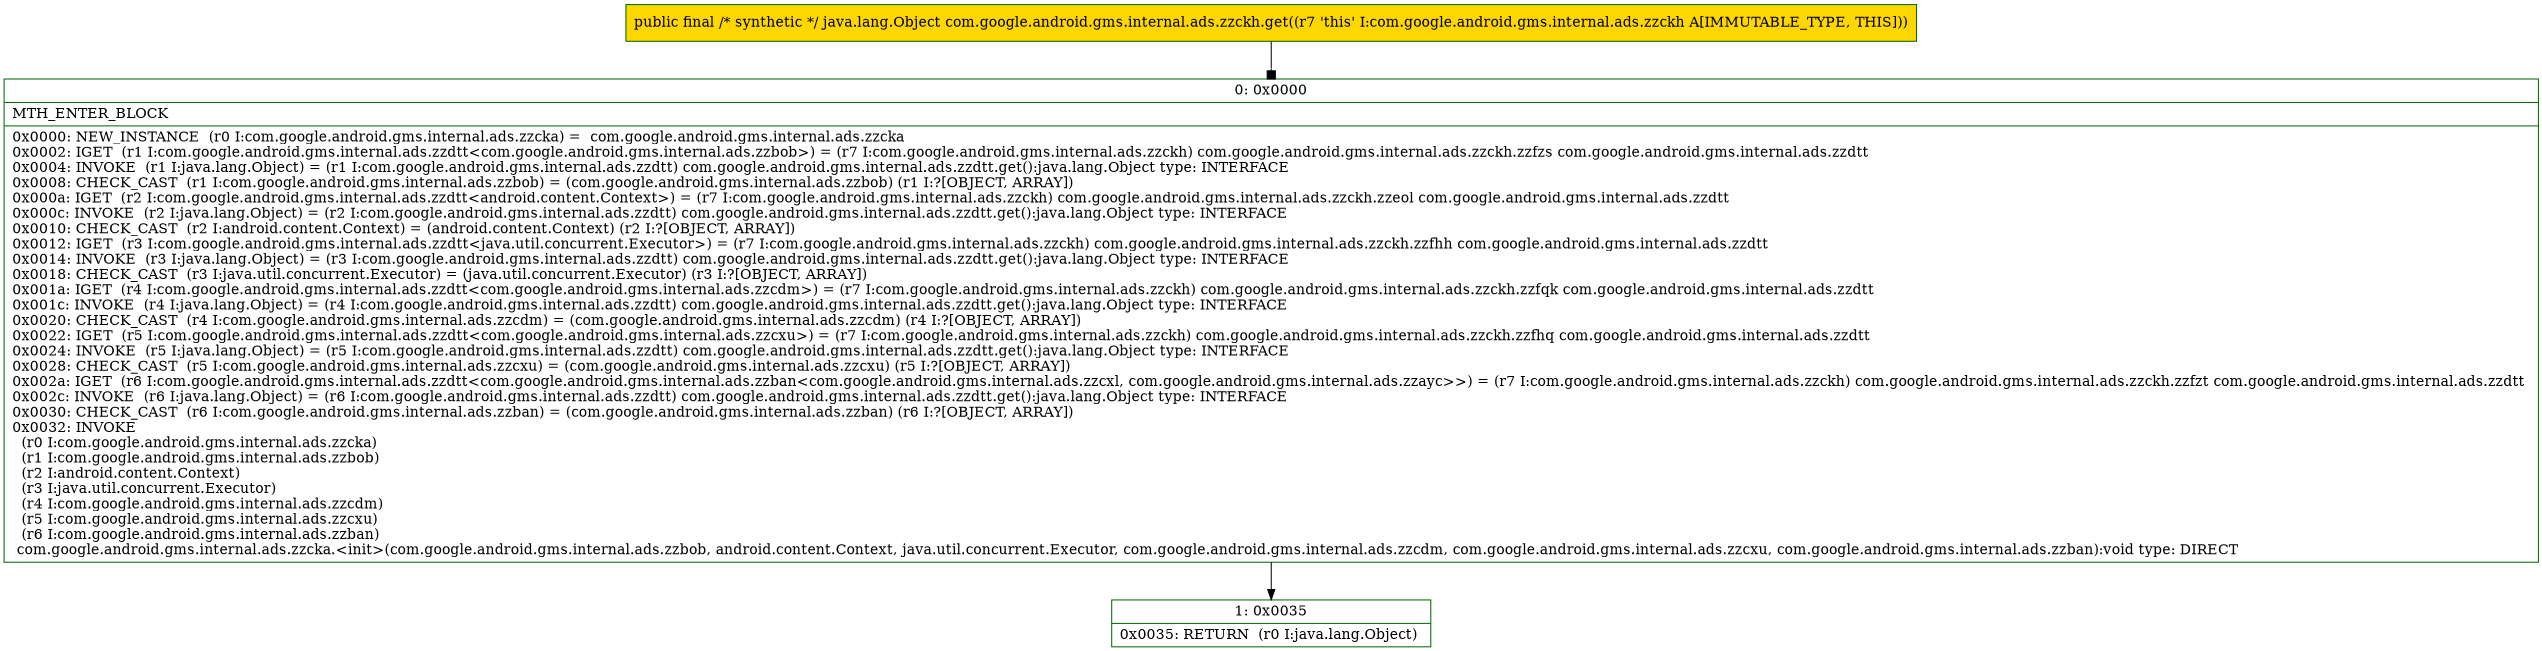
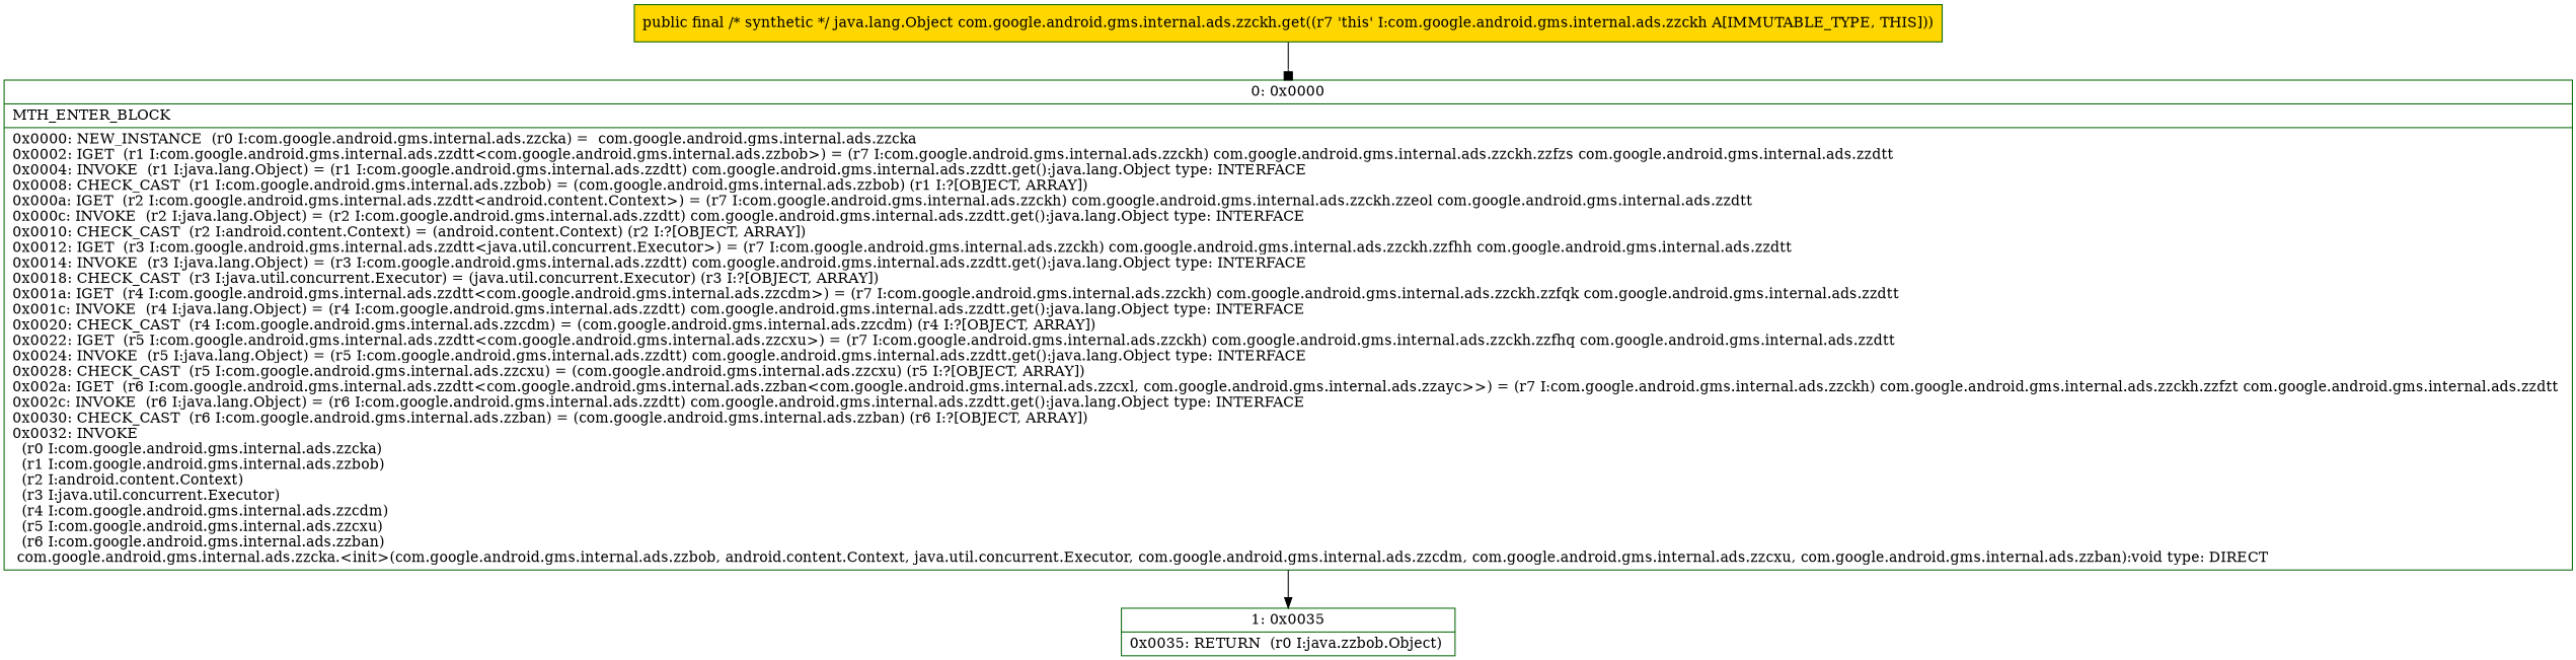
  digraph {
    node [shape=record style=filled fillcolor=white color=darkgreen]
    n1 [label="{0\:\ 0x0000|MTH_ENTER_BLOCK\l|0x0000: NEW_INSTANCE  (r0 I:com.google.android.gms.internal.ads.zzcka) =  com.google.android.gms.internal.ads.zzcka \l0x0002: IGET  (r1 I:com.google.android.gms.internal.ads.zzdtt\<com.google.android.gms.internal.ads.zzbob\>) = (r7 I:com.google.android.gms.internal.ads.zzckh) com.google.android.gms.internal.ads.zzckh.zzfzs com.google.android.gms.internal.ads.zzdtt \l0x0004: INVOKE  (r1 I:java.lang.Object) = (r1 I:com.google.android.gms.internal.ads.zzdtt) com.google.android.gms.internal.ads.zzdtt.get():java.lang.Object type: INTERFACE \l0x0008: CHECK_CAST  (r1 I:com.google.android.gms.internal.ads.zzbob) = (com.google.android.gms.internal.ads.zzbob) (r1 I:?[OBJECT, ARRAY]) \l0x000a: IGET  (r2 I:com.google.android.gms.internal.ads.zzdtt\<android.content.Context\>) = (r7 I:com.google.android.gms.internal.ads.zzckh) com.google.android.gms.internal.ads.zzckh.zzeol com.google.android.gms.internal.ads.zzdtt \l0x000c: INVOKE  (r2 I:java.lang.Object) = (r2 I:com.google.android.gms.internal.ads.zzdtt) com.google.android.gms.internal.ads.zzdtt.get():java.lang.Object type: INTERFACE \l0x0010: CHECK_CAST  (r2 I:android.content.Context) = (android.content.Context) (r2 I:?[OBJECT, ARRAY]) \l0x0012: IGET  (r3 I:com.google.android.gms.internal.ads.zzdtt\<java.util.concurrent.Executor\>) = (r7 I:com.google.android.gms.internal.ads.zzckh) com.google.android.gms.internal.ads.zzckh.zzfhh com.google.android.gms.internal.ads.zzdtt \l0x0014: INVOKE  (r3 I:java.lang.Object) = (r3 I:com.google.android.gms.internal.ads.zzdtt) com.google.android.gms.internal.ads.zzdtt.get():java.lang.Object type: INTERFACE \l0x0018: CHECK_CAST  (r3 I:java.util.concurrent.Executor) = (java.util.concurrent.Executor) (r3 I:?[OBJECT, ARRAY]) \l0x001a: IGET  (r4 I:com.google.android.gms.internal.ads.zzdtt\<com.google.android.gms.internal.ads.zzcdm\>) = (r7 I:com.google.android.gms.internal.ads.zzckh) com.google.android.gms.internal.ads.zzckh.zzfqk com.google.android.gms.internal.ads.zzdtt \l0x001c: INVOKE  (r4 I:java.lang.Object) = (r4 I:com.google.android.gms.internal.ads.zzdtt) com.google.android.gms.internal.ads.zzdtt.get():java.lang.Object type: INTERFACE \l0x0020: CHECK_CAST  (r4 I:com.google.android.gms.internal.ads.zzcdm) = (com.google.android.gms.internal.ads.zzcdm) (r4 I:?[OBJECT, ARRAY]) \l0x0022: IGET  (r5 I:com.google.android.gms.internal.ads.zzdtt\<com.google.android.gms.internal.ads.zzcxu\>) = (r7 I:com.google.android.gms.internal.ads.zzckh) com.google.android.gms.internal.ads.zzckh.zzfhq com.google.android.gms.internal.ads.zzdtt \l0x0024: INVOKE  (r5 I:java.lang.Object) = (r5 I:com.google.android.gms.internal.ads.zzdtt) com.google.android.gms.internal.ads.zzdtt.get():java.lang.Object type: INTERFACE \l0x0028: CHECK_CAST  (r5 I:com.google.android.gms.internal.ads.zzcxu) = (com.google.android.gms.internal.ads.zzcxu) (r5 I:?[OBJECT, ARRAY]) \l0x002a: IGET  (r6 I:com.google.android.gms.internal.ads.zzdtt\<com.google.android.gms.internal.ads.zzban\<com.google.android.gms.internal.ads.zzcxl, com.google.android.gms.internal.ads.zzayc\>\>) = (r7 I:com.google.android.gms.internal.ads.zzckh) com.google.android.gms.internal.ads.zzckh.zzfzt com.google.android.gms.internal.ads.zzdtt \l0x002c: INVOKE  (r6 I:java.lang.Object) = (r6 I:com.google.android.gms.internal.ads.zzdtt) com.google.android.gms.internal.ads.zzdtt.get():java.lang.Object type: INTERFACE \l0x0030: CHECK_CAST  (r6 I:com.google.android.gms.internal.ads.zzban) = (com.google.android.gms.internal.ads.zzban) (r6 I:?[OBJECT, ARRAY]) \l0x0032: INVOKE  \l  (r0 I:com.google.android.gms.internal.ads.zzcka)\l  (r1 I:com.google.android.gms.internal.ads.zzbob)\l  (r2 I:android.content.Context)\l  (r3 I:java.util.concurrent.Executor)\l  (r4 I:com.google.android.gms.internal.ads.zzcdm)\l  (r5 I:com.google.android.gms.internal.ads.zzcxu)\l  (r6 I:com.google.android.gms.internal.ads.zzban)\l com.google.android.gms.internal.ads.zzcka.\<init\>(com.google.android.gms.internal.ads.zzbob, android.content.Context, java.util.concurrent.Executor, com.google.android.gms.internal.ads.zzcdm, com.google.android.gms.internal.ads.zzcxu, com.google.android.gms.internal.ads.zzban):void type: DIRECT \l}"]
-   n2 [label="{1\:\ 0x0035|0x0035: RETURN  (r0 I:java.lang.Object) \l}"]
+   n2 [label="{1\:\ 0x0035|0x0035: RETURN  (r0 I:java.zzbob.Object) \l}"]
    n3 [label="{public final \/* synthetic *\/ java.lang.Object com.google.android.gms.internal.ads.zzckh.get((r7 'this' I:com.google.android.gms.internal.ads.zzckh A[IMMUTABLE_TYPE, THIS])) }" fillcolor=gold]
    n1 -> n2 [arrowhead=normal]
    n3 -> n1 [arrowhead=box]
  }
